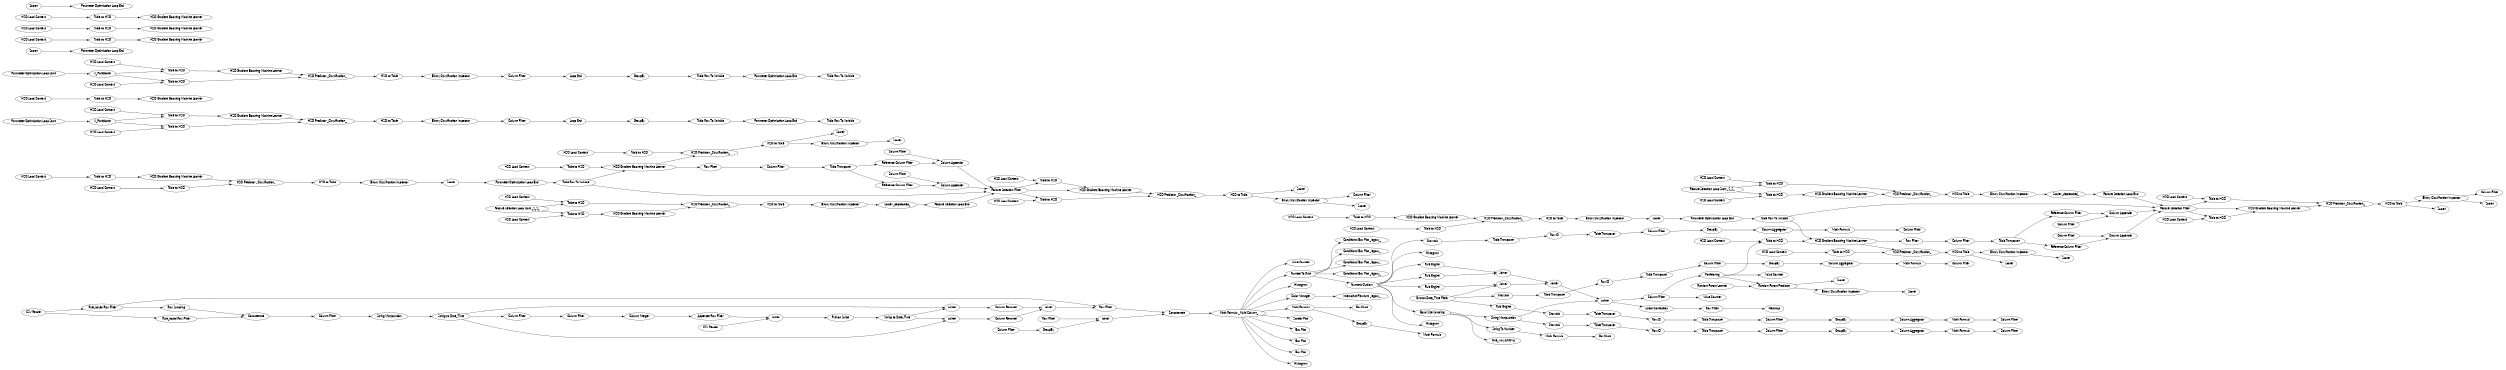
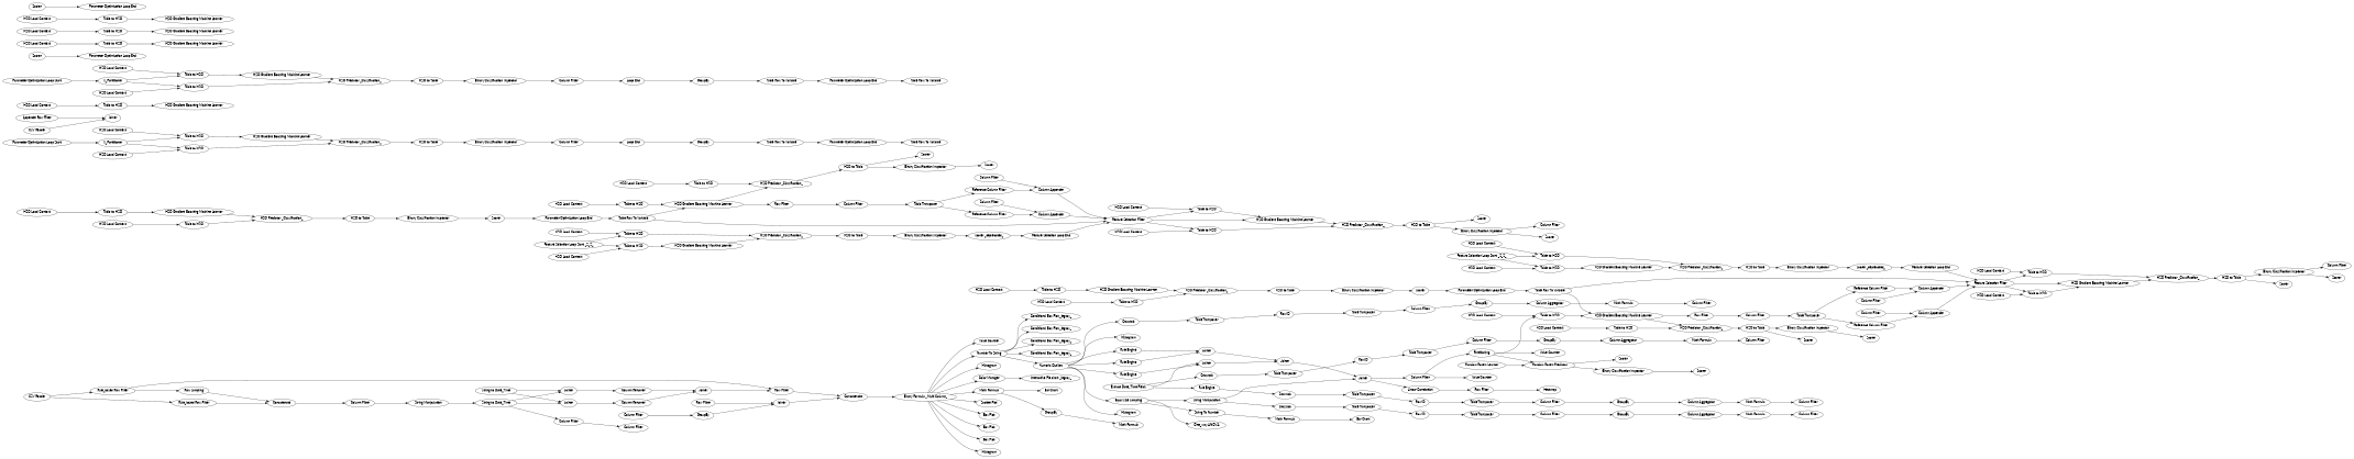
  digraph {
    fontname=Lato
    rankdir=LR
    node [fontname=Lato]
    edge [fontname=Lato]
    n1 [label="Column Filter"]
    n2 [label=Scorer]
    n3 [label="Feature Selection Filter"]
    n4 [label="Table to H2O"]
    n5 [label="Table to H2O"]
    n6 [label="H2O Gradient Boosting Machine Learner"]
    n7 [label="H2O Predictor _Classification_"]
    n8 [label=Scorer]
    n9 [label="Table Transposer"]
    n10 [label=RowID]
    n11 [label="Table Transposer"]
    n12 [label="Column Filter"]
    n13 [label="Column Appender"]
    n14 [label="Feature Selection Filter"]
    n15 [label="H2O Local Context"]
    n16 [label="Table to H2O"]
    n17 [label="H2O Predictor _Classification_"]
    n18 [label=Histogram]
    n19 [label="String Manipulation"]
    n20 [label=Crosstab]
    n21 [label=Joiner]
    n22 [label="Column Filter"]
    n23 [label="Linear Correlation"]
    n24 [label="H2O Local Context"]
    n25 [label="Table to H2O"]
    n26 [label="H2O Gradient Boosting Machine Learner"]
    n27 [label=Concatenate]
-   n28 [label="Math Formula _Multi Column_"]
+   n28 [label="Binary Formula _Multi Column_"]
    n29 [label="Color Manager"]
-   n30 [label="Number To Rule"]
+   n30 [label="Number To String"]
    n31 [label="Math Formula"]
    n32 [label="Scatter Plot"]
    n33 [label="Box Plot"]
    n34 [label="Box Plot"]
    n35 [label="Box Plot"]
    n36 [label=Histogram]
    n37 [label="Value Counter"]
    n38 [label="Binary Classification Inspector"]
    n39 [label=Scorer]
    n40 [label="H2O Local Context"]
    n41 [label="Table to H2O"]
    n42 [label="H2O Predictor _Classification_"]
    n43 [label="H2O Gradient Boosting Machine Learner"]
    n44 [label="H2O Predictor _Classification_"]
    n45 [label="H2O to Table"]
    n46 [label="CSV Reader"]
    n47 [label="Rule_based Row Filter"]
    n48 [label="Rule_based Row Filter"]
    n49 [label=Concatenate]
    n50 [label="Row Filter"]
    n51 [label="Row Sampling"]
    n52 [label="H2O Local Context"]
    n53 [label="Table to H2O"]
    n54 [label="Interactive Pie chart _legacy_"]
    n55 [label="Table Row To Variable"]
    n56 [label="H2O Gradient Boosting Machine Learner"]
    n57 [label="Table to H2O"]
    n58 [label="H2O Predictor _Classification_"]
    n59 [label="Row Filter"]
    n60 [label="Column Filter"]
    n61 [label=GroupBy]
    n62 [label=Scorer]
    n63 [label="Parameter Optimization Loop End"]
    n64 [label=Scorer]
    n65 [label="Column Filter"]
-   n66 [label="Column Merger"]
    n67 [label="Appender Row Filter"]
    n68 [label="Reference Column Filter"]
    n69 [label="Column Appender"]
    n70 [label=Joiner]
    n71 [label="H2O Local Context"]
    n72 [label="Table to H2O"]
    n73 [label="H2O Gradient Boosting Machine Learner"]
    n74 [label="H2O Gradient Boosting Machine Learner"]
    n75 [label="Row Filter"]
    n76 [label="Column Filter"]
    n77 [label="H2O to Table"]
    n78 [label="Value Counter"]
    n79 [label="H2O Local Context"]
    n80 [label="Table to H2O"]
    n81 [label="Conditional Box Plot _legacy_"]
    n82 [label="H2O Local Context"]
    n83 [label="Table to H2O"]
    n84 [label="H2O Gradient Boosting Machine Learner"]
    n85 [label="Row Filter"]
    n86 [label=Heatmap]
    n87 [label=Joiner]
    n88 [label="Column Renamer"]
    n89 [label=Joiner]
    n90 [label=Partitioning]
    n91 [label="Value Counter"]
    n92 [label="Table to H2O"]
    n93 [label="Random Forest Predictor"]
    n94 [label="H2O to Table"]
    n95 [label="Column Filter"]
    n96 [label="Column Appender"]
    n97 [label=RowID]
    n98 [label="Table Transposer"]
    n99 [label="Column Filter"]
    n100 [label="Column Filter"]
    n101 [label="Scorer _deprecated_"]
    n102 [label="Feature Selection Loop End"]
    n103 [label="Row Filter"]
    n104 [label=Joiner]
    n105 [label="H2O Predictor _Classification_"]
    n106 [label="H2O to Table"]
    n107 [label="Binary Classification Inspector"]
    n108 [label="Parameter Optimization Loop Start"]
    n109 [label=X_Partitioner]
    n110 [label="Table to H2O"]
    n111 [label="Binary Classification Inspector"]
    n112 [label=Scorer]
    n113 [label="Parameter Optimization Loop End"]
    n114 [label="String To Number"]
    n115 [label="Math Formula"]
    n116 [label="Bar Chart"]
    n117 [label="Column Filter"]
    n118 [label=GroupBy]
    n119 [label=Histogram]
    n120 [label=Scorer]
    n121 [label="Parameter Optimization Loop End"]
    n122 [label="H2O to Table"]
    n123 [label="Column Filter"]
    n124 [label="Conditional Box Plot _legacy_"]
    n125 [label="Conditional Box Plot _legacy_"]
    n126 [label="Conditional Box Plot _legacy_"]
    n127 [label="Numeric Outliers"]
    n128 [label="Equal Size Sampling"]
    n129 [label=Crosstab]
    n130 [label="Rule Engine"]
    n131 [label="Rule Engine"]
    n132 [label="Rule Engine"]
    n133 [label=Histogram]
    n134 [label="Column Filter"]
    n135 [label="H2O to Table"]
    n136 [label="Column Filter"]
    n137 [label="String Manipulation"]
    n138 [label="Table Transposer"]
    n139 [label="Reference Column Filter"]
    n140 [label="Reference Column Filter"]
    n141 [label="H2O Predictor _Classification_"]
    n142 [label="H2O to Table"]
    n143 [label="Binary Classification Inspector"]
    n144 [label=Joiner]
    n145 [label="Table to H2O"]
    n146 [label="H2O Gradient Boosting Machine Learner"]
    n147 [label="H2O Predictor _Classification_"]
    n148 [label="Bar Chart"]
    n149 [label=GroupBy]
    n150 [label="Table Transposer"]
    n151 [label="Reference Column Filter"]
    n152 [label="H2O Predictor _Classification_"]
    n153 [label="H2O to Table"]
    n154 [label="Binary Classification Inspector"]
    n155 [label="Column Appender"]
    n156 [label=RowID]
    n157 [label="Table Transposer"]
    n158 [label="Column Filter"]
-   n159 [label="Python Script"]
    n160 [label="String to Date_Time"]
    n161 [label=Joiner]
    n162 [label="Column Filter"]
    n163 [label="Binary Classification Inspector"]
    n164 [label="Column Filter"]
    n165 [label=Scorer]
    n166 [label=GroupBy]
    n167 [label="Table Row To Variable"]
    n168 [label="Parameter Optimization Loop End"]
    n169 [label="H2O to Table"]
    n170 [label="Binary Classification Inspector"]
    n171 [label=Joiner]
    n172 [label=GroupBy]
    n173 [label="Column Aggregator"]
    n174 [label="Math Formula"]
    n175 [label="Table to H2O"]
    n176 [label="H2O Gradient Boosting Machine Learner"]
    n177 [label=Scorer]
    n178 [label="Table Transposer"]
    n179 [label="H2O Local Context"]
    n180 [label="Table to H2O"]
    n181 [label="H2O Gradient Boosting Machine Learner"]
    n182 [label="Math Formula"]
    n183 [label="H2O Gradient Boosting Machine Learner"]
    n184 [label="H2O Predictor _Classification_"]
    n185 [label="Column Filter"]
    n186 [label="Table Transposer"]
    n187 [label="Table to H2O"]
    n188 [label="Table to H2O"]
    n189 [label="One_way ANOVA"]
    n190 [label="Extract Date_Time Fields"]
    n191 [label="Rule Engine"]
    n192 [label=Crosstab]
    n193 [label=Crosstab]
    n194 [label=GroupBy]
    n195 [label="Column Aggregator"]
    n196 [label="Math Formula"]
    n197 [label="H2O Gradient Boosting Machine Learner"]
    n198 [label="Column Filter"]
    n199 [label=Scorer]
    n200 [label="Binary Classification Inspector"]
    n201 [label="Math Formula"]
    n202 [label="Column Filter"]
    n203 [label="H2O Local Context"]
    n204 [label="Table to H2O"]
    n205 [label="H2O Gradient Boosting Machine Learner"]
    n206 [label="Column Renamer"]
    n207 [label="Table to H2O"]
    n208 [label="H2O Local Context"]
    n209 [label="H2O Gradient Boosting Machine Learner"]
    n210 [label="H2O Local Context"]
    n211 [label="Table to H2O"]
    n212 [label="H2O to Table"]
    n213 [label="Feature Selection Loop Start _2_2_"]
    n214 [label="Table Transposer"]
    n215 [label="Table Transposer"]
    n216 [label="Column Filter"]
    n217 [label=GroupBy]
    n218 [label="Binary Classification Inspector"]
    n219 [label=Scorer]
    n220 [label=Scorer]
    n221 [label="Loop End"]
    n222 [label="H2O Local Context"]
    n223 [label="Table Row To Variable"]
    n224 [label="Column Aggregator"]
    n225 [label="Table Row To Variable"]
    n226 [label="Column Filter"]
    n227 [label=Scorer]
    n228 [label="Parameter Optimization Loop End"]
    n229 [label="Binary Classification Inspector"]
    n230 [label=Scorer]
    n231 [label="String to Date_Time"]
    n232 [label=Joiner]
    n233 [label="Column Aggregator"]
    n234 [label=RowID]
    n235 [label="H2O Local Context"]
    n236 [label="Binary Classification Inspector"]
    n237 [label="Scorer _deprecated_"]
    n238 [label="H2O Local Context"]
    n239 [label="Table to H2O"]
    n240 [label="Math Formula"]
    n241 [label=GroupBy]
    n242 [label="Table Row To Variable"]
    n243 [label="Parameter Optimization Loop End"]
    n244 [label=X_Partitioner]
    n245 [label="Table Row To Variable"]
    n246 [label="H2O Local Context"]
    n247 [label="Table to H2O"]
    n248 [label="Table to H2O"]
    n249 [label="Loop End"]
    n250 [label="Random Forest Learner"]
    n251 [label="Column Filter"]
    n252 [label="H2O Local Context"]
    n253 [label="H2O Local Context"]
    n254 [label="H2O Local Context"]
    n255 [label="Table to H2O"]
    n256 [label="Column Filter"]
    n257 [label="H2O Local Context"]
    n258 [label="Parameter Optimization Loop Start"]
    n259 [label="Feature Selection Loop Start _2_2_"]
    n260 [label="Feature Selection Loop End"]
    n261 [label="CSV Reader"]
    n262 [label="H2O Local Context"]
    n263 [label="H2O Local Context"]
    n264 [label="H2O Local Context"]
    n265 [label="H2O Local Context"]
    n266 [label="H2O Local Context"]
    n3 -> n4
    n3 -> n5
    n3 -> n6
    n4 -> n7
    n5 -> n6
    n6 -> n7
    n7 -> n94
    n9 -> n10
    n10 -> n11
    n11 -> n60
    n12 -> n13
    n13 -> n14
    n14 -> n43
    n14 -> n53
    n14 -> n57
    n15 -> n16
    n16 -> n17
    n17 -> n77
    n19 -> n20
    n19 -> n21
    n20 -> n9
    n21 -> n22
    n21 -> n23
    n22 -> n90
    n22 -> n91
    n23 -> n85
    n24 -> n25
    n25 -> n26
    n26 -> n105
    n27 -> n28
    n28 -> n18
    n28 -> n29
    n28 -> n30
    n28 -> n31
    n28 -> n32
    n28 -> n33
    n28 -> n34
    n28 -> n35
    n28 -> n36
    n28 -> n37
    n29 -> n54
    n30 -> n81
    n30 -> n124
    n30 -> n125
    n30 -> n126
    n30 -> n127
    n31 -> n148
    n31 -> n149
    n38 -> n39
    n40 -> n41
    n41 -> n42
    n42 -> n135
    n43 -> n44
    n44 -> n45
    n45 -> n8
    n45 -> n163
    n46 -> n47
    n46 -> n48
    n47 -> n49
    n48 -> n50
    n48 -> n51
    n49 -> n136
    n50 -> n27
    n51 -> n49
    n52 -> n53
    n53 -> n43
    n55 -> n14
    n55 -> n56
    n56 -> n58
    n56 -> n59
    n57 -> n44
    n58 -> n122
    n59 -> n123
    n60 -> n61
    n61 -> n195
    n62 -> n63
    n63 -> n55
-   n65 -> n66
-   n66 -> n67
    n67 -> n171
    n68 -> n69
    n69 -> n14
    n70 -> n21
    n71 -> n72
    n72 -> n73
    n74 -> n17
    n74 -> n75
    n75 -> n76
    n76 -> n138
    n77 -> n199
    n77 -> n200
    n79 -> n80
    n80 -> n58
    n82 -> n83
    n83 -> n84
    n84 -> n152
    n85 -> n86
    n87 -> n88
    n88 -> n89
    n89 -> n50
    n90 -> n78
    n90 -> n92
    n90 -> n93
    n92 -> n74
    n93 -> n218
    n93 -> n219
    n94 -> n64
    n94 -> n229
    n95 -> n96
    n96 -> n3
    n97 -> n98
    n98 -> n99
    n99 -> n194
    n100 -> n69
    n101 -> n102
    n102 -> n3
    n103 -> n104
    n104 -> n27
    n105 -> n106
    n106 -> n107
    n107 -> n162
    n108 -> n109
    n109 -> n83
    n109 -> n110
    n110 -> n152
    n111 -> n112
    n112 -> n113
    n113 -> n225
    n114 -> n115
    n115 -> n116
    n117 -> n118
    n118 -> n104
    n120 -> n121
    n122 -> n38
    n122 -> n177
    n123 -> n150
    n127 -> n119
    n127 -> n128
    n127 -> n129
    n127 -> n130
    n127 -> n131
    n127 -> n132
    n127 -> n133
    n128 -> n19
    n128 -> n114
    n128 -> n189
    n129 -> n186
    n130 -> n232
    n131 -> n232
    n132 -> n144
    n135 -> n111
    n136 -> n137
    n137 -> n231
    n138 -> n139
    n138 -> n140
    n139 -> n155
    n140 -> n96
    n141 -> n142
    n142 -> n143
    n143 -> n101
    n144 -> n70
    n145 -> n146
    n146 -> n147
    n147 -> n212
    n149 -> n182
    n150 -> n68
    n150 -> n151
    n151 -> n13
    n152 -> n153
    n153 -> n154
    n154 -> n226
    n155 -> n3
    n156 -> n157
    n157 -> n158
    n158 -> n172
-   n159 -> n160
    n160 -> n87
    n160 -> n161
    n161 -> n206
    n162 -> n221
    n163 -> n164
    n163 -> n165
    n166 -> n167
    n167 -> n168
    n168 -> n223
    n169 -> n170
    n170 -> n62
-   n171 -> n159
    n172 -> n173
    n173 -> n174
    n174 -> n134
    n175 -> n176
    n178 -> n156
    n179 -> n180
    n180 -> n181
    n183 -> n184
    n184 -> n169
    n186 -> n97
    n187 -> n183
    n188 -> n105
    n190 -> n144
    n190 -> n191
    n190 -> n192
    n191 -> n193
    n192 -> n214
    n193 -> n178
    n194 -> n233
    n195 -> n196
    n196 -> n185
    n197 -> n42
    n198 -> n155
    n200 -> n2
    n201 -> n202
    n203 -> n204
    n204 -> n205
    n205 -> n141
    n206 -> n89
    n207 -> n141
    n208 -> n92
    n210 -> n57
    n211 -> n147
    n212 -> n236
    n213 -> n204
    n213 -> n207
    n214 -> n234
    n215 -> n216
    n216 -> n217
    n217 -> n224
    n218 -> n220
    n221 -> n166
    n222 -> n207
    n224 -> n240
    n225 -> n3
    n225 -> n74
    n226 -> n249
    n227 -> n228
    n229 -> n1
    n229 -> n230
    n231 -> n87
    n231 -> n161
    n231 -> n251
    n232 -> n70
    n233 -> n201
    n234 -> n215
    n235 -> n211
    n236 -> n237
    n237 -> n260
    n238 -> n239
    n239 -> n184
    n240 -> n256
    n241 -> n242
    n242 -> n243
    n243 -> n245
    n244 -> n25
    n244 -> n188
    n246 -> n247
    n247 -> n197
    n248 -> n209
    n249 -> n241
    n250 -> n93
    n251 -> n65
    n252 -> n110
    n253 -> n248
    n254 -> n255
    n255 -> n56
    n257 -> n187
    n258 -> n244
    n259 -> n145
    n259 -> n211
    n260 -> n14
    n261 -> n171
    n262 -> n175
    n263 -> n188
    n264 -> n145
    n265 -> n4
    n266 -> n5
  }
